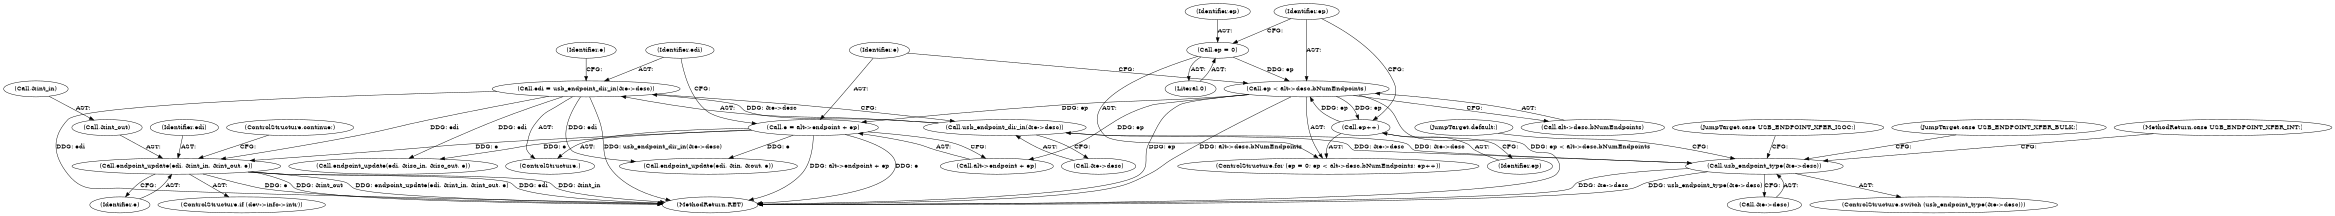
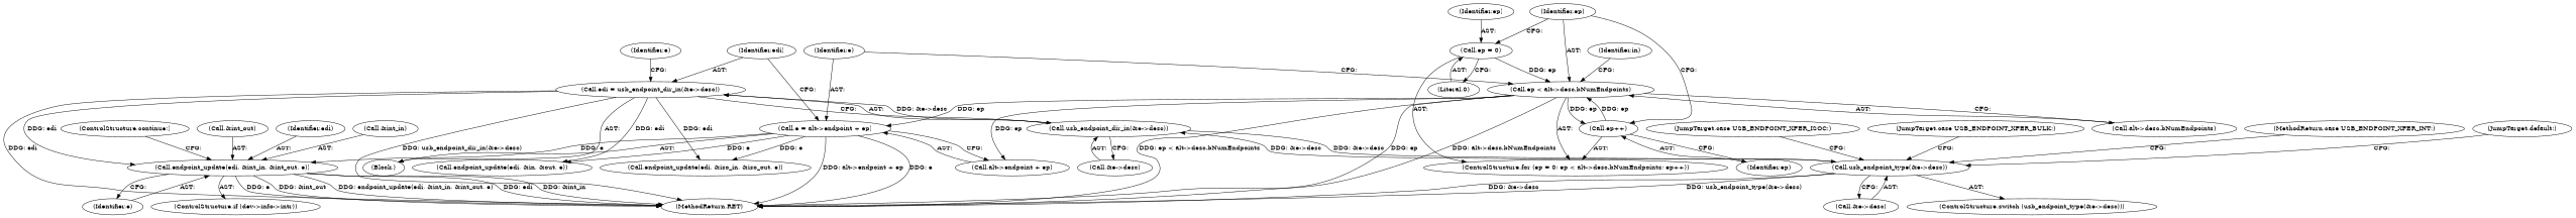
  digraph {
    n1 [label="(Call,endpoint_update(edi, &int_in, &int_out, e))"]
    n2 [label="(Identifier,e)"]
    n3 [label="(MethodReturn,RET)"]
    n4 [label="(ControlStructure,if (dev->info->intr))"]
    n5 [label="(Call,edi = usb_endpoint_dir_in(&e->desc))"]
    n6 [label="(Call,usb_endpoint_dir_in(&e->desc))"]
-   n7 [label="(ControlStructure,)"]
+   n7 [label="(Block,)"]
    n8 [label="(Call,endpoint_update(edi, &in, &out, e))"]
    n9 [label="(Call,endpoint_update(edi, &iso_in, &iso_out, e))"]
    n10 [label="(Call,usb_endpoint_type(&e->desc))"]
    n11 [label="(Call,&e->desc)"]
    n12 [label="(Call,&e->desc)"]
    n13 [label="(ControlStructure,switch (usb_endpoint_type(&e->desc)))"]
    n14 [label="(Call,e = alt->endpoint + ep)"]
    n15 [label="(Call,alt->endpoint + ep)"]
    n16 [label="(Call,ep < alt->desc.bNumEndpoints)"]
    n17 [label="(Call,ep++)"]
    n18 [label="(ControlStructure,for (ep = 0; ep < alt->desc.bNumEndpoints; ep++))"]
    n19 [label="(Call,alt->desc.bNumEndpoints)"]
    n20 [label="(Identifier,ep)"]
    n21 [label="(Call,ep = 0)"]
    n22 [label="(Literal,0)"]
    n23 [label="(Identifier,e)"]
    n24 [label="(JumpTarget,case USB_ENDPOINT_XFER_BULK:)"]
    n25 [label="(Identifier,ep)"]
    n26 [label="(ControlStructure,continue;)"]
    n27 [label="(MethodReturn,case USB_ENDPOINT_XFER_INT:)"]
    n28 [label="(Identifier,ep)"]
    n29 [label="(Identifier,e)"]
    n30 [label="(Call,&int_out)"]
    n31 [label="(Identifier,edi)"]
    n32 [label="(JumpTarget,default:)"]
    n33 [label="(Identifier,edi)"]
    n34 [label="(JumpTarget,case USB_ENDPOINT_XFER_ISOC:)"]
+   n35 [label="(Identifier,in)"]
    n36 [label="(Call,&int_in)"]
    n1 -> n2 [label="CFG: "]
    n1 -> n3 [label="DDG: endpoint_update(edi, &int_in, &int_out, e)"]
    n1 -> n3 [label="DDG: edi"]
    n1 -> n3 [label="DDG: &int_in"]
    n1 -> n3 [label="DDG: e"]
    n1 -> n3 [label="DDG: &int_out"]
    n1 -> n4 [label="AST: "]
    n2 -> n1 [label="AST: "]
    n5 -> n1 [label="DDG: edi"]
    n5 -> n3 [label="DDG: usb_endpoint_dir_in(&e->desc)"]
    n5 -> n3 [label="DDG: edi"]
    n5 -> n6 [label="CFG: "]
    n5 -> n7 [label="AST: "]
    n5 -> n8 [label="DDG: edi"]
    n5 -> n9 [label="DDG: edi"]
    n6 -> n5 [label="AST: "]
    n6 -> n5 [label="DDG: &e->desc"]
    n6 -> n10 [label="DDG: &e->desc"]
    n6 -> n11 [label="CFG: "]
    n10 -> n3 [label="DDG: usb_endpoint_type(&e->desc)"]
    n10 -> n3 [label="DDG: &e->desc"]
    n10 -> n6 [label="DDG: &e->desc"]
    n10 -> n12 [label="CFG: "]
    n10 -> n13 [label="AST: "]
    n11 -> n6 [label="AST: "]
    n12 -> n10 [label="AST: "]
    n14 -> n1 [label="DDG: e"]
    n14 -> n3 [label="DDG: alt->endpoint + ep"]
    n14 -> n3 [label="DDG: e"]
    n14 -> n7 [label="AST: "]
    n14 -> n8 [label="DDG: e"]
    n14 -> n9 [label="DDG: e"]
    n14 -> n15 [label="CFG: "]
    n15 -> n14 [label="AST: "]
    n16 -> n3 [label="DDG: ep"]
    n16 -> n3 [label="DDG: alt->desc.bNumEndpoints"]
    n16 -> n3 [label="DDG: ep < alt->desc.bNumEndpoints"]
    n16 -> n14 [label="DDG: ep"]
    n16 -> n15 [label="DDG: ep"]
    n16 -> n17 [label="DDG: ep"]
    n16 -> n18 [label="AST: "]
    n16 -> n19 [label="CFG: "]
    n17 -> n16 [label="DDG: ep"]
    n17 -> n18 [label="AST: "]
    n17 -> n20 [label="CFG: "]
    n19 -> n16 [label="AST: "]
    n20 -> n17 [label="AST: "]
    n21 -> n16 [label="DDG: ep"]
    n21 -> n18 [label="AST: "]
-   n21 -> n22 [label="AST: "]
+   n21 -> n22 [label="CFG: "]
    n22 -> n21 [label="AST: "]
    n23 -> n14 [label="AST: "]
    n23 -> n16 [label="CFG: "]
    n24 -> n10 [label="CFG: "]
    n25 -> n16 [label="AST: "]
    n25 -> n17 [label="CFG: "]
    n25 -> n21 [label="CFG: "]
    n26 -> n1 [label="CFG: "]
    n27 -> n10 [label="CFG: "]
    n28 -> n21 [label="AST: "]
    n29 -> n5 [label="CFG: "]
    n30 -> n1 [label="AST: "]
    n31 -> n5 [label="AST: "]
    n31 -> n14 [label="CFG: "]
    n32 -> n10 [label="CFG: "]
    n33 -> n1 [label="AST: "]
    n34 -> n10 [label="CFG: "]
-   n36 -> n30 [label="AST: "]
+   n35 -> n16 [label="CFG: "]
+   n36 -> n1 [label="AST: "]
  }
